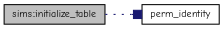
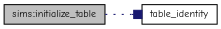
  digraph {
    rankdir=LR
    fontname="Comic Neue"
    node [color=black fontname="Comic Neue" fontsize=10 shape=record style=filled]
    n1 [fillcolor=grey75 fontcolor=black height=0.2 label="sims::initialize_table" width=0.4]
-   n2 [fillcolor=white height=0.2 label=perm_identity width=0.4]
+   n2 [fillcolor=white height=0.2 label=table_identity width=0.4]
    n1 -> n2 [color=midnightblue fontname="Comic Neue" fontsize=10 labelfontname=Helvetica labelfontsize=10 style=dotted arrowhead=box]
  }
